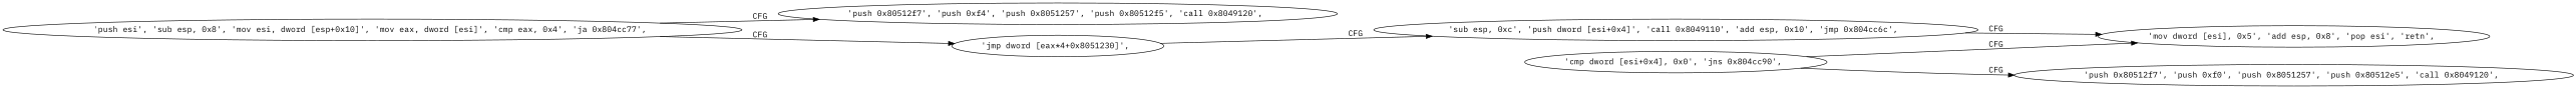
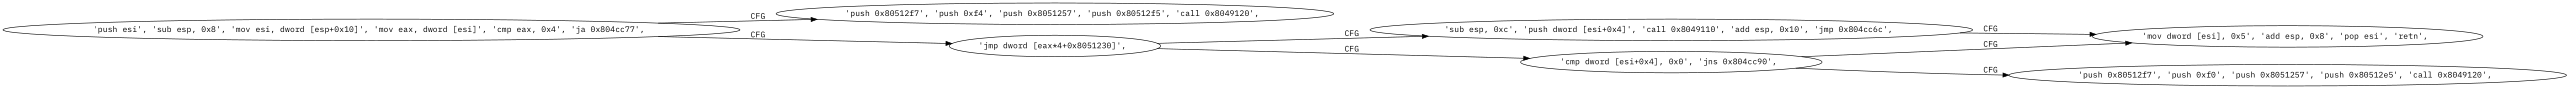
  digraph {
    fontname="IBM Plex Mono"
    rankdir=LR
    node [fontname="IBM Plex Mono"]
    edge [fontname="IBM Plex Mono"]
    n1 [label="'push esi', 'sub esp, 0x8', 'mov esi, dword [esp+0x10]', 'mov eax, dword [esi]', 'cmp eax, 0x4', 'ja 0x804cc77', "]
    n2 [label="'push 0x80512f7', 'push 0xf4', 'push 0x8051257', 'push 0x80512f5', 'call 0x8049120', "]
    n3 [label="'jmp dword [eax*4+0x8051230]', "]
    n4 [label="'sub esp, 0xc', 'push dword [esi+0x4]', 'call 0x8049110', 'add esp, 0x10', 'jmp 0x804cc6c', "]
    n5 [label="'cmp dword [esi+0x4], 0x0', 'jns 0x804cc90', "]
    n6 [label="'mov dword [esi], 0x5', 'add esp, 0x8', 'pop esi', 'retn', "]
    n7 [label="'push 0x80512f7', 'push 0xf0', 'push 0x8051257', 'push 0x80512e5', 'call 0x8049120', "]
    n1 -> n2 [label=CFG]
    n1 -> n3 [label=CFG]
    n3 -> n4 [label=CFG]
+   n3 -> n5 [label=CFG]
    n4 -> n6 [label=CFG]
    n5 -> n6 [label=CFG]
    n5 -> n7 [label=CFG]
  }
